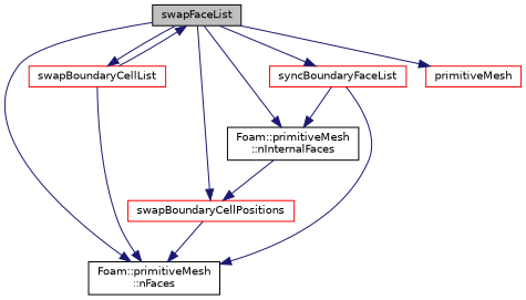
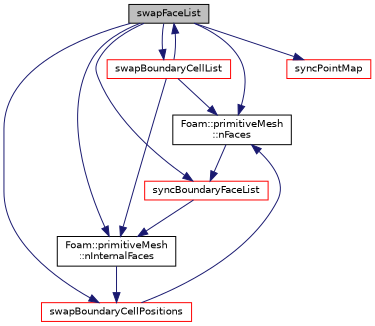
  digraph {
    rankdir=TB
    node [color=red fontname=Helvetica fontsize=10 shape=record]
    edge [color=midnightblue fontname=Helvetica fontsize=10 labelfontname=Helvetica labelfontsize=10 style=solid]
    n1 [color=black fillcolor=grey75 fontcolor=black height=0.2 label=swapFaceList style=filled width=0.4]
    n2 [color=black height=0.2 label="Foam::primitiveMesh\l::nFaces" width=0.4]
    n3 [color=black height=0.2 label="Foam::primitiveMesh\l::nInternalFaces" width=0.4]
    n4 [height=0.2 label=swapBoundaryCellList width=0.4]
    n5 [height=0.2 label=swapBoundaryCellPositions width=0.4]
    n6 [height=0.2 label=syncBoundaryFaceList width=0.4]
-   n7 [height=0.2 label=primitiveMesh width=0.4]
+   n7 [height=0.2 label=syncPointMap width=0.4]
    n1 -> n2
    n1 -> n3
    n1 -> n4
    n1 -> n5
    n1 -> n6
    n1 -> n7
    n3 -> n5
    n4 -> n1
    n4 -> n2
+   n4 -> n3
    n5 -> n2
-   n6 -> n2
+   n2 -> n6
    n6 -> n3
  }
